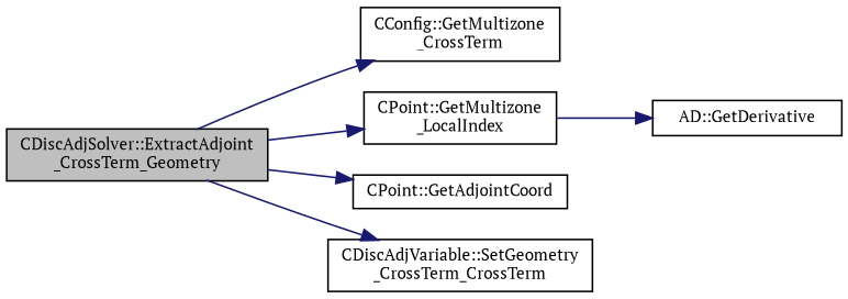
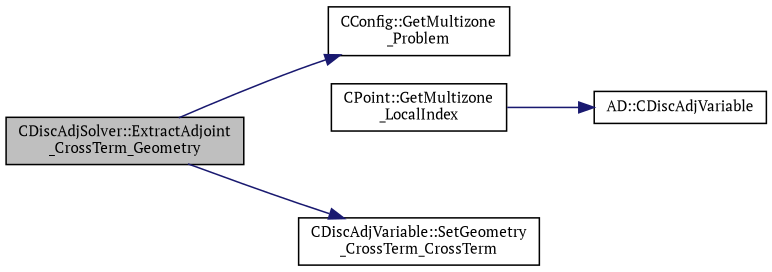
  digraph {
    fontname="PT Serif"
    rankdir=LR
    node [color=black fillcolor=white fontname="PT Serif" fontsize=10 shape=record style=filled]
    edge [color=midnightblue fontname="PT Serif" fontsize=10 labelfontname=Helvetica labelfontsize=10 style=solid]
    n1 [fillcolor=grey75 fontcolor=black height=0.2 label="CDiscAdjSolver::ExtractAdjoint\l_CrossTerm_Geometry" width=0.4]
-   n2 [height=0.2 label="CConfig::GetMultizone\l_CrossTerm" width=0.4]
+   n2 [height=0.2 label="CConfig::GetMultizone\l_Problem" width=0.4]
    n3 [height=0.2 label="CPoint::GetMultizone\l_LocalIndex" width=0.4]
-   n4 [height=0.2 label="CPoint::GetAdjointCoord" width=0.4]
    n5 [height=0.2 label="CDiscAdjVariable::SetGeometry\l_CrossTerm_CrossTerm" width=0.4]
-   n6 [height=0.2 label="AD::GetDerivative" width=0.4]
+   n6 [height=0.2 label="AD::CDiscAdjVariable" width=0.4]
    n1 -> n2
-   n1 -> n3
-   n1 -> n4
    n1 -> n5
    n3 -> n6
  }
